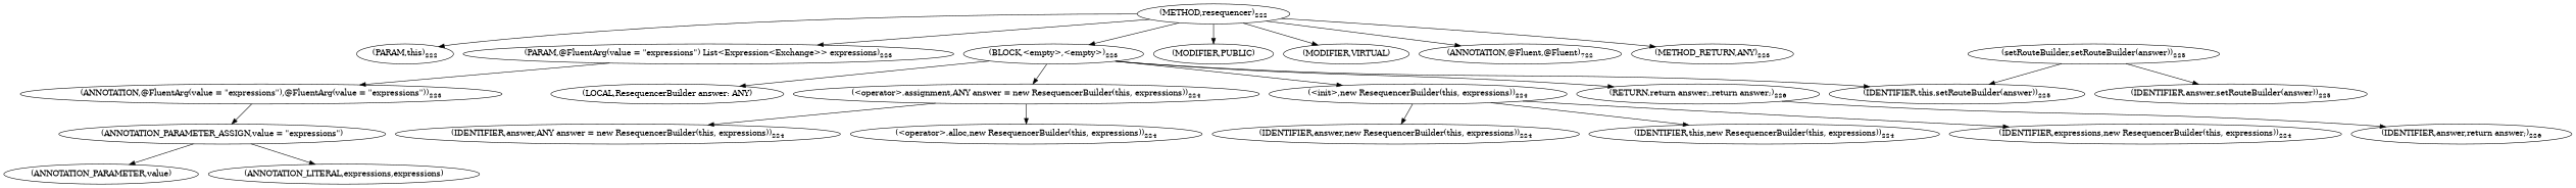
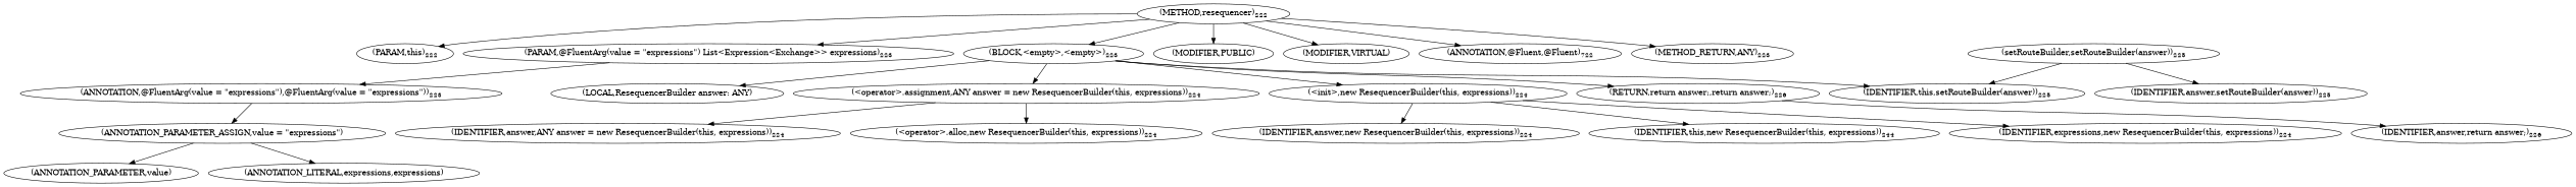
  digraph {
    n1 [label=<(METHOD,resequencer)<SUB>222</SUB>>]
    n2 [label=<(PARAM,this)<SUB>222</SUB>>]
    n3 [label=<(PARAM,@FluentArg(value = &quot;expressions&quot;) List&lt;Expression&lt;Exchange&gt;&gt; expressions)<SUB>223</SUB>>]
    n4 [label=<(BLOCK,&lt;empty&gt;,&lt;empty&gt;)<SUB>223</SUB>>]
    n5 [label=<(MODIFIER,PUBLIC)>]
    n6 [label=<(MODIFIER,VIRTUAL)>]
    n7 [label=<(ANNOTATION,@Fluent,@Fluent)<SUB>722</SUB>>]
    n8 [label=<(METHOD_RETURN,ANY)<SUB>223</SUB>>]
    n9 [label=<(ANNOTATION,@FluentArg(value = &quot;expressions&quot;),@FluentArg(value = &quot;expressions&quot;))<SUB>223</SUB>>]
    n10 [label=<(LOCAL,ResequencerBuilder answer: ANY)>]
    n11 [label=<(&lt;operator&gt;.assignment,ANY answer = new ResequencerBuilder(this, expressions))<SUB>224</SUB>>]
    n12 [label=<(&lt;init&gt;,new ResequencerBuilder(this, expressions))<SUB>224</SUB>>]
    n13 [label=<(RETURN,return answer;,return answer;)<SUB>226</SUB>>]
    n14 [label=<(IDENTIFIER,this,setRouteBuilder(answer))<SUB>225</SUB>>]
    n15 [label=<(ANNOTATION_PARAMETER_ASSIGN,value = &quot;expressions&quot;)>]
    n16 [label=<(ANNOTATION_PARAMETER,value)>]
    n17 [label=<(ANNOTATION_LITERAL,expressions,expressions)>]
    n18 [label=<(IDENTIFIER,answer,ANY answer = new ResequencerBuilder(this, expressions))<SUB>224</SUB>>]
    n19 [label=<(&lt;operator&gt;.alloc,new ResequencerBuilder(this, expressions))<SUB>224</SUB>>]
    n20 [label=<(IDENTIFIER,answer,new ResequencerBuilder(this, expressions))<SUB>224</SUB>>]
-   n21 [label=<(IDENTIFIER,this,new ResequencerBuilder(this, expressions))<SUB>224</SUB>>]
+   n21 [label=<(IDENTIFIER,this,new ResequencerBuilder(this, expressions))<SUB>244</SUB>>]
    n22 [label=<(IDENTIFIER,expressions,new ResequencerBuilder(this, expressions))<SUB>224</SUB>>]
    n23 [label=<(setRouteBuilder,setRouteBuilder(answer))<SUB>225</SUB>>]
    n24 [label=<(IDENTIFIER,answer,setRouteBuilder(answer))<SUB>225</SUB>>]
    n25 [label=<(IDENTIFIER,answer,return answer;)<SUB>226</SUB>>]
    n1 -> n2
    n1 -> n3
    n1 -> n4
    n1 -> n5
    n1 -> n6
    n1 -> n7
    n1 -> n8
    n3 -> n9
    n4 -> n10
    n4 -> n11
    n4 -> n12
    n4 -> n13
    n4 -> n14
    n9 -> n15
    n11 -> n18
    n11 -> n19
    n12 -> n20
    n12 -> n21
    n12 -> n22
    n13 -> n25
    n15 -> n16
    n15 -> n17
    n23 -> n14
    n23 -> n24
  }
